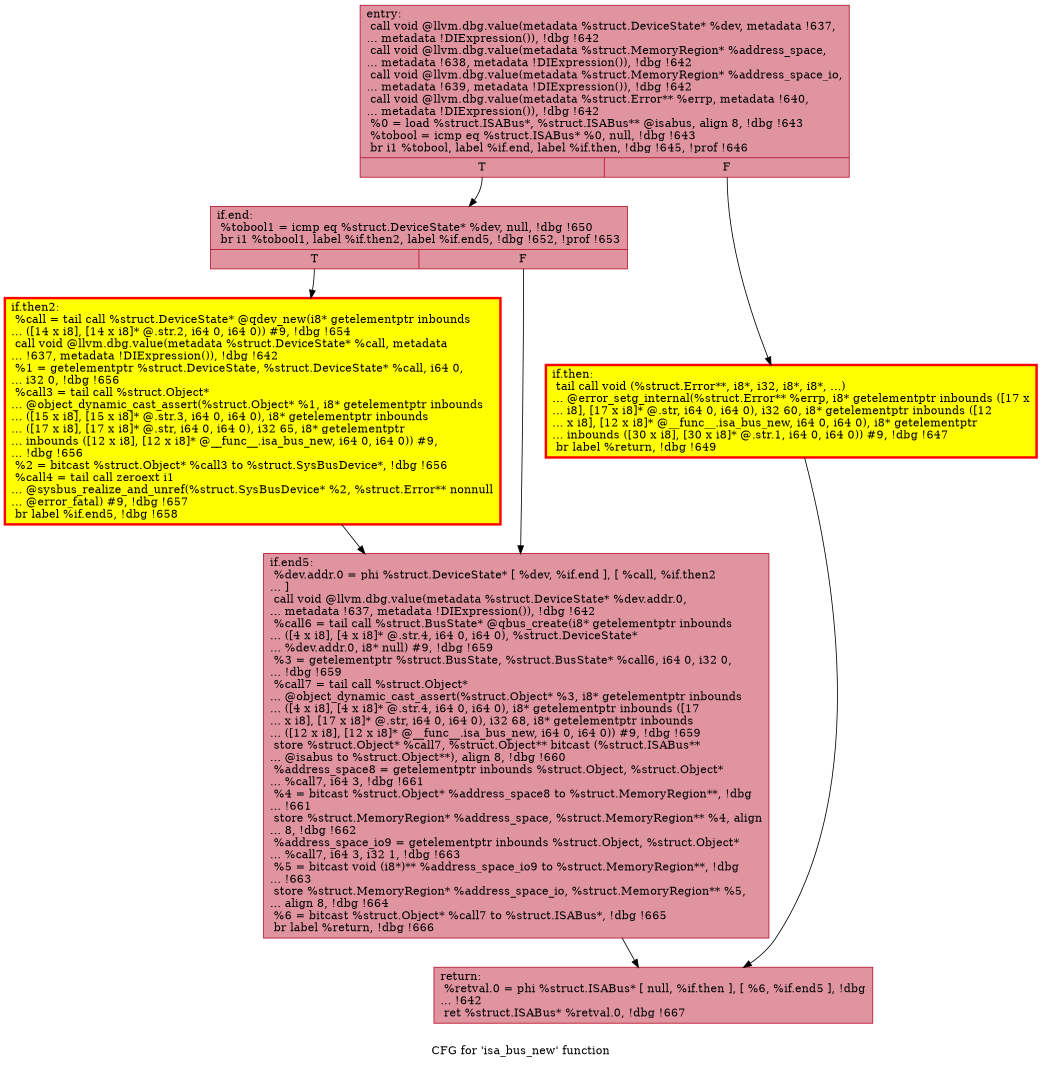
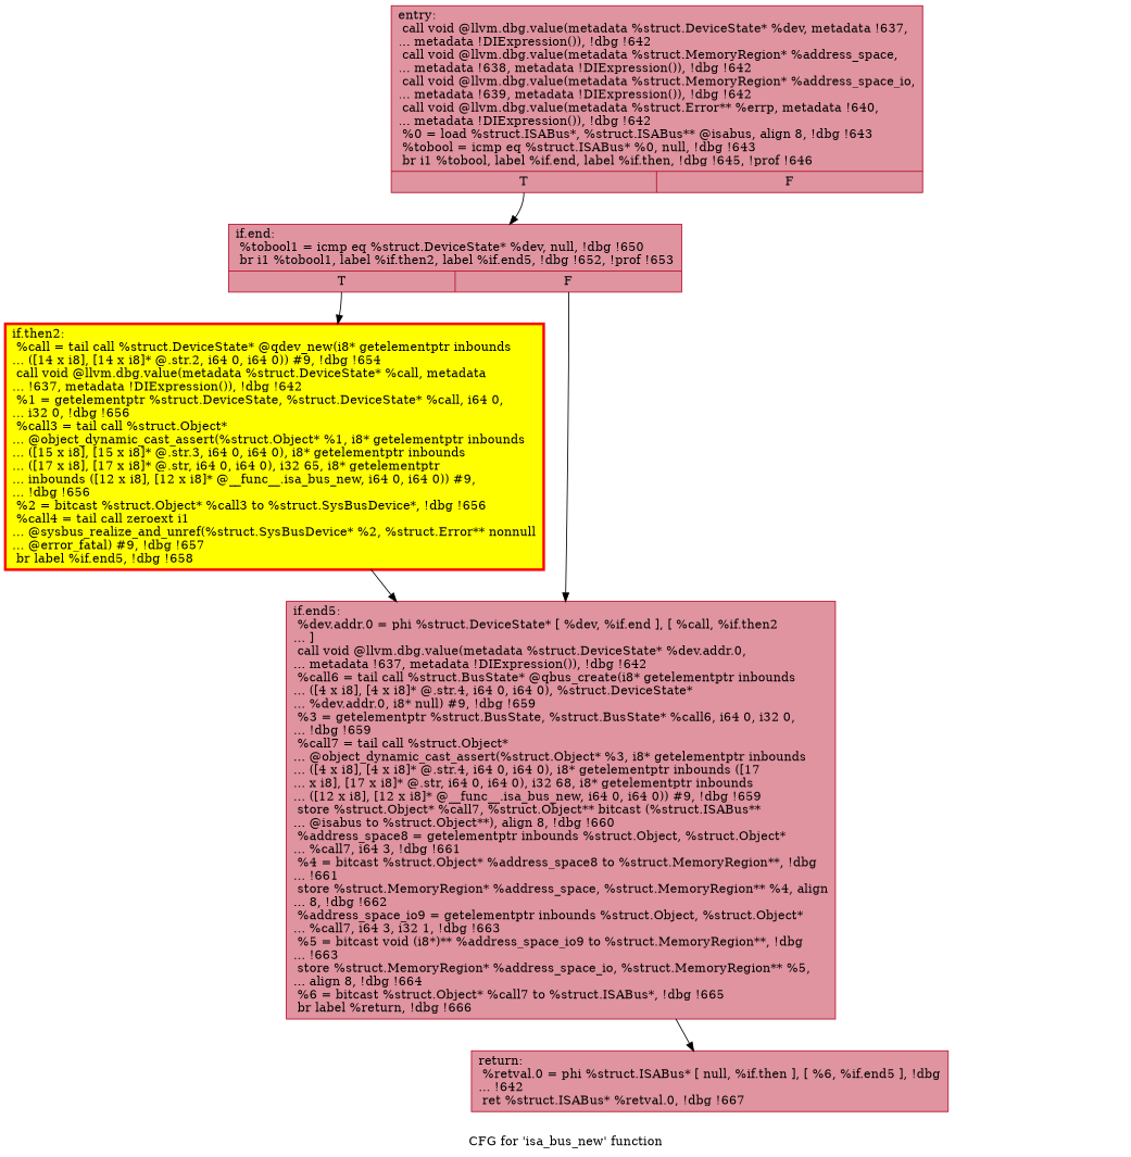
  digraph {
    label="CFG for 'isa_bus_new' function"
    node [color="#b70d28ff" fillcolor="#b70d2870" shape=record style=filled]
    n1 [label="{entry:\l  call void @llvm.dbg.value(metadata %struct.DeviceState* %dev, metadata !637,\l... metadata !DIExpression()), !dbg !642\l  call void @llvm.dbg.value(metadata %struct.MemoryRegion* %address_space,\l... metadata !638, metadata !DIExpression()), !dbg !642\l  call void @llvm.dbg.value(metadata %struct.MemoryRegion* %address_space_io,\l... metadata !639, metadata !DIExpression()), !dbg !642\l  call void @llvm.dbg.value(metadata %struct.Error** %errp, metadata !640,\l... metadata !DIExpression()), !dbg !642\l  %0 = load %struct.ISABus*, %struct.ISABus** @isabus, align 8, !dbg !643\l  %tobool = icmp eq %struct.ISABus* %0, null, !dbg !643\l  br i1 %tobool, label %if.end, label %if.then, !dbg !645, !prof !646\l|{<s0>T|<s1>F}}"]
    n2 [label="{if.end:                                           \l  %tobool1 = icmp eq %struct.DeviceState* %dev, null, !dbg !650\l  br i1 %tobool1, label %if.then2, label %if.end5, !dbg !652, !prof !653\l|{<s0>T|<s1>F}}"]
-   n3 [color=red fillcolor=yellow label="{if.then:                                          \l  tail call void (%struct.Error**, i8*, i32, i8*, i8*, ...)\l... @error_setg_internal(%struct.Error** %errp, i8* getelementptr inbounds ([17 x\l... i8], [17 x i8]* @.str, i64 0, i64 0), i32 60, i8* getelementptr inbounds ([12\l... x i8], [12 x i8]* @__func__.isa_bus_new, i64 0, i64 0), i8* getelementptr\l... inbounds ([30 x i8], [30 x i8]* @.str.1, i64 0, i64 0)) #9, !dbg !647\l  br label %return, !dbg !649\l}" penwidth=3.0]
    n4 [color=red fillcolor=yellow label="{if.then2:                                         \l  %call = tail call %struct.DeviceState* @qdev_new(i8* getelementptr inbounds\l... ([14 x i8], [14 x i8]* @.str.2, i64 0, i64 0)) #9, !dbg !654\l  call void @llvm.dbg.value(metadata %struct.DeviceState* %call, metadata\l... !637, metadata !DIExpression()), !dbg !642\l  %1 = getelementptr %struct.DeviceState, %struct.DeviceState* %call, i64 0,\l... i32 0, !dbg !656\l  %call3 = tail call %struct.Object*\l... @object_dynamic_cast_assert(%struct.Object* %1, i8* getelementptr inbounds\l... ([15 x i8], [15 x i8]* @.str.3, i64 0, i64 0), i8* getelementptr inbounds\l... ([17 x i8], [17 x i8]* @.str, i64 0, i64 0), i32 65, i8* getelementptr\l... inbounds ([12 x i8], [12 x i8]* @__func__.isa_bus_new, i64 0, i64 0)) #9,\l... !dbg !656\l  %2 = bitcast %struct.Object* %call3 to %struct.SysBusDevice*, !dbg !656\l  %call4 = tail call zeroext i1\l... @sysbus_realize_and_unref(%struct.SysBusDevice* %2, %struct.Error** nonnull\l... @error_fatal) #9, !dbg !657\l  br label %if.end5, !dbg !658\l}" penwidth=3.0]
    n5 [label="{if.end5:                                          \l  %dev.addr.0 = phi %struct.DeviceState* [ %dev, %if.end ], [ %call, %if.then2\l... ]\l  call void @llvm.dbg.value(metadata %struct.DeviceState* %dev.addr.0,\l... metadata !637, metadata !DIExpression()), !dbg !642\l  %call6 = tail call %struct.BusState* @qbus_create(i8* getelementptr inbounds\l... ([4 x i8], [4 x i8]* @.str.4, i64 0, i64 0), %struct.DeviceState*\l... %dev.addr.0, i8* null) #9, !dbg !659\l  %3 = getelementptr %struct.BusState, %struct.BusState* %call6, i64 0, i32 0,\l... !dbg !659\l  %call7 = tail call %struct.Object*\l... @object_dynamic_cast_assert(%struct.Object* %3, i8* getelementptr inbounds\l... ([4 x i8], [4 x i8]* @.str.4, i64 0, i64 0), i8* getelementptr inbounds ([17\l... x i8], [17 x i8]* @.str, i64 0, i64 0), i32 68, i8* getelementptr inbounds\l... ([12 x i8], [12 x i8]* @__func__.isa_bus_new, i64 0, i64 0)) #9, !dbg !659\l  store %struct.Object* %call7, %struct.Object** bitcast (%struct.ISABus**\l... @isabus to %struct.Object**), align 8, !dbg !660\l  %address_space8 = getelementptr inbounds %struct.Object, %struct.Object*\l... %call7, i64 3, !dbg !661\l  %4 = bitcast %struct.Object* %address_space8 to %struct.MemoryRegion**, !dbg\l... !661\l  store %struct.MemoryRegion* %address_space, %struct.MemoryRegion** %4, align\l... 8, !dbg !662\l  %address_space_io9 = getelementptr inbounds %struct.Object, %struct.Object*\l... %call7, i64 3, i32 1, !dbg !663\l  %5 = bitcast void (i8*)** %address_space_io9 to %struct.MemoryRegion**, !dbg\l... !663\l  store %struct.MemoryRegion* %address_space_io, %struct.MemoryRegion** %5,\l... align 8, !dbg !664\l  %6 = bitcast %struct.Object* %call7 to %struct.ISABus*, !dbg !665\l  br label %return, !dbg !666\l}"]
    n6 [label="{return:                                           \l  %retval.0 = phi %struct.ISABus* [ null, %if.then ], [ %6, %if.end5 ], !dbg\l... !642\l  ret %struct.ISABus* %retval.0, !dbg !667\l}"]
    n1 -> n2 [tailport=s0]
-   n1 -> n3 [tailport=s1]
    n2 -> n4 [tailport=s0]
    n2 -> n5 [tailport=s1]
-   n3 -> n6
    n4 -> n5
    n5 -> n6
  }
